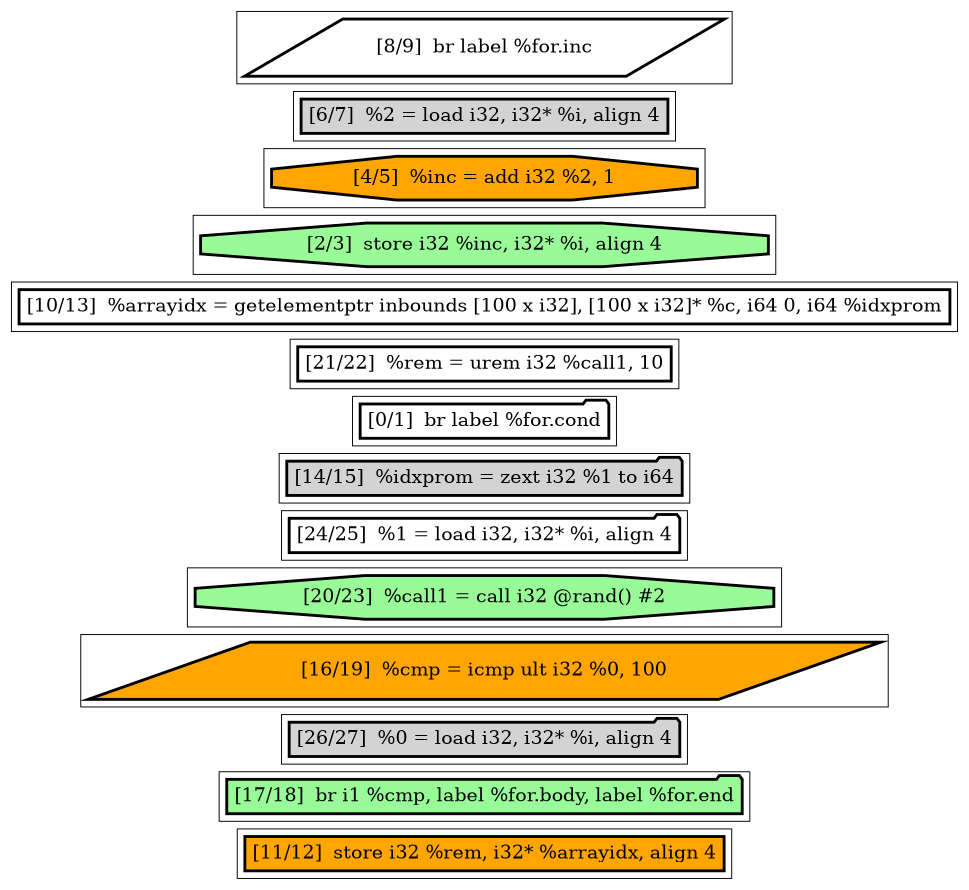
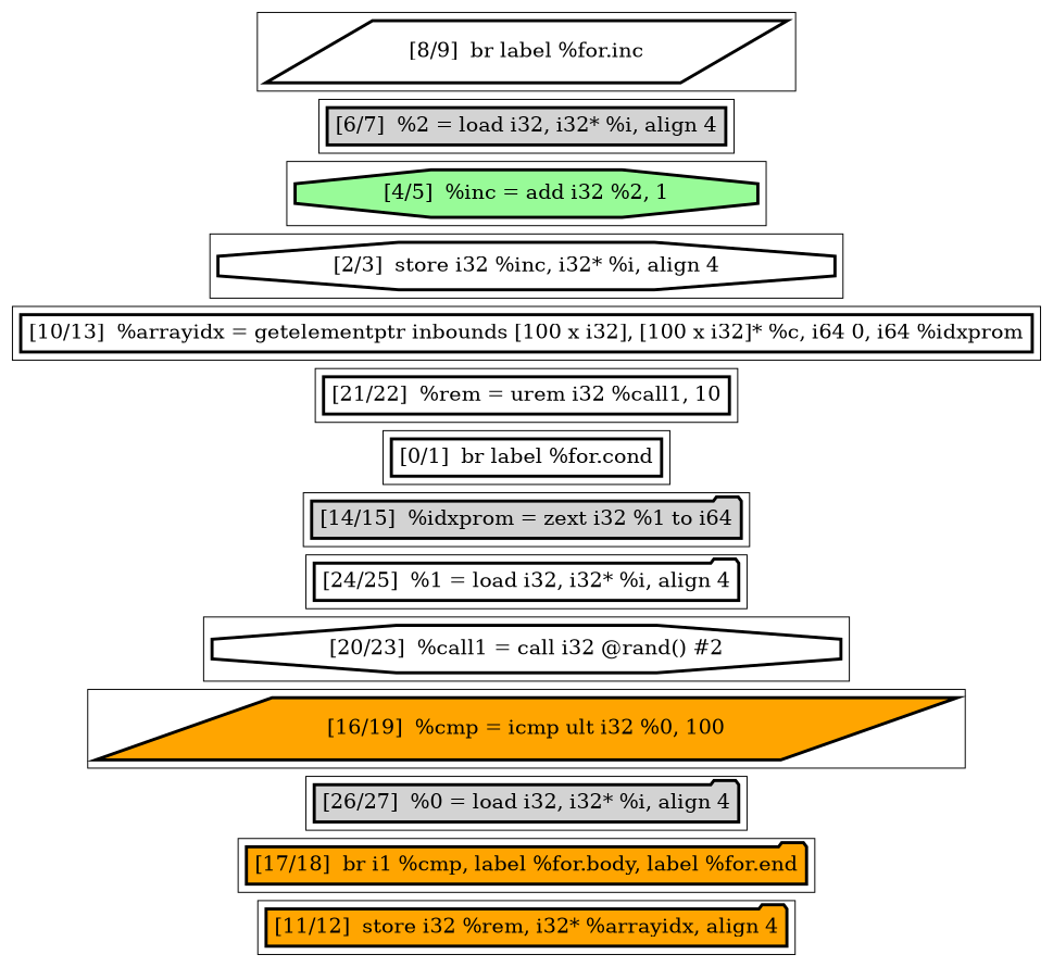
  digraph {
    rankdir=LR
    node [fillcolor=white fontsize=20 penwidth=3.0 shape=folder style=filled]
-   n1 [fillcolor=orange label="[11/12]  store i32 %rem, i32* %arrayidx, align 4" shape=box]
-   n2 [fillcolor=palegreen label="[17/18]  br i1 %cmp, label %for.body, label %for.end"]
+   n1 [fillcolor=orange label="[11/12]  store i32 %rem, i32* %arrayidx, align 4"]
+   n2 [fillcolor=orange label="[17/18]  br i1 %cmp, label %for.body, label %for.end"]
    n3 [fillcolor=lightgrey label="[26/27]  %0 = load i32, i32* %i, align 4"]
    n4 [fillcolor=orange label="[16/19]  %cmp = icmp ult i32 %0, 100" shape=parallelogram]
-   n5 [fillcolor=palegreen label="[20/23]  %call1 = call i32 @rand() #2" shape=octagon]
+   n5 [label="[20/23]  %call1 = call i32 @rand() #2" shape=octagon]
    n6 [label="[24/25]  %1 = load i32, i32* %i, align 4"]
    n7 [fillcolor=lightgrey label="[14/15]  %idxprom = zext i32 %1 to i64"]
-   n8 [label="[0/1]  br label %for.cond"]
+   n8 [label="[0/1]  br label %for.cond" shape=box]
    n9 [label="[21/22]  %rem = urem i32 %call1, 10" shape=box]
    n10 [label="[10/13]  %arrayidx = getelementptr inbounds [100 x i32], [100 x i32]* %c, i64 0, i64 %idxprom" shape=box]
-   n11 [fillcolor=palegreen label="[2/3]  store i32 %inc, i32* %i, align 4" shape=octagon]
-   n12 [fillcolor=orange label="[4/5]  %inc = add i32 %2, 1" shape=octagon]
+   n11 [label="[2/3]  store i32 %inc, i32* %i, align 4" shape=octagon]
+   n12 [fillcolor=palegreen label="[4/5]  %inc = add i32 %2, 1" shape=octagon]
    n13 [fillcolor=lightgrey label="[6/7]  %2 = load i32, i32* %i, align 4" shape=box]
    n14 [label="[8/9]  br label %for.inc" shape=parallelogram]
    subgraph cluster_1 {
      n1
    }
    subgraph cluster_2 {
      n2
    }
    subgraph cluster_3 {
      n3
    }
    subgraph cluster_4 {
      n4
    }
    subgraph cluster_5 {
      n5
    }
    subgraph cluster_6 {
      n6
    }
    subgraph cluster_7 {
      n7
    }
    subgraph cluster_8 {
      n8
    }
    subgraph cluster_9 {
      n9
    }
    subgraph cluster_10 {
      n10
    }
    subgraph cluster_11 {
      n11
    }
    subgraph cluster_12 {
      n12
    }
    subgraph cluster_13 {
      n13
    }
    subgraph cluster_14 {
      n14
    }
  }
